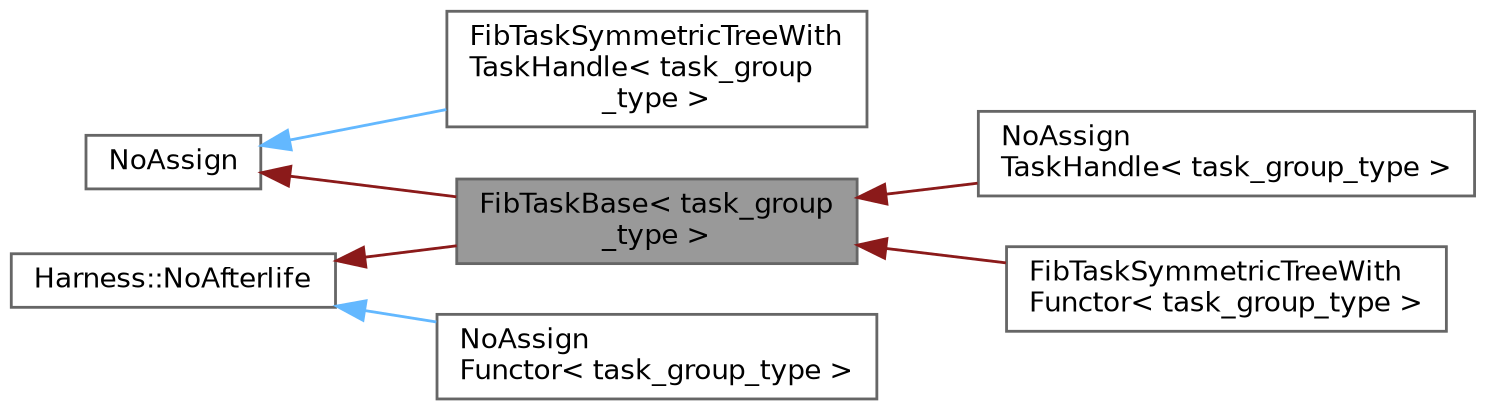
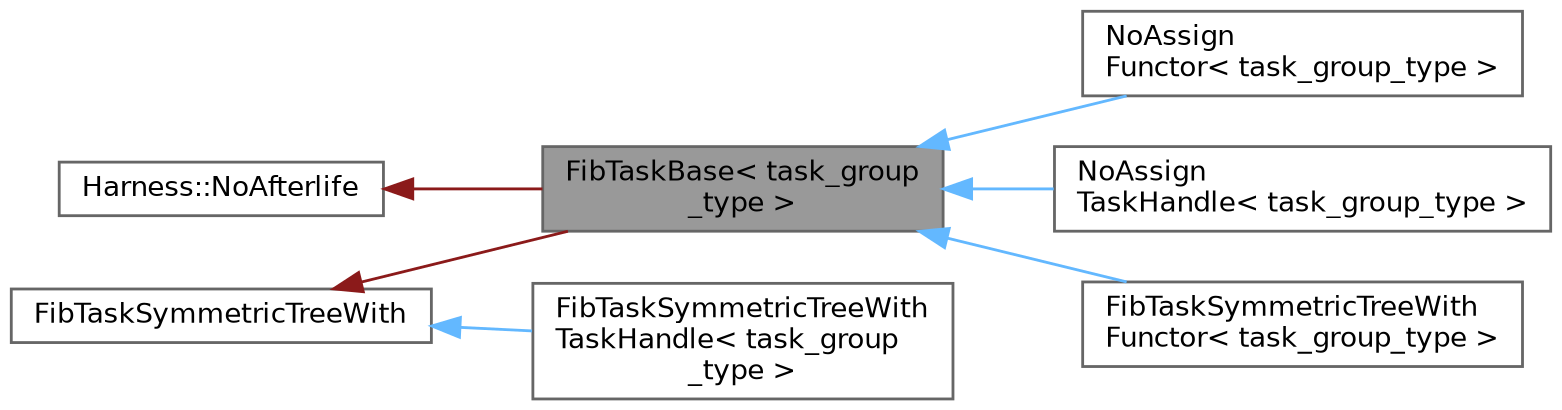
  digraph {
    rankdir=LR
    node [color=gray40 fillcolor=white fontname=Helvetica fontsize=10 shape=box style=filled]
    edge [color=steelblue1 dir=back fontname=Helvetica fontsize=10 labelfontname=Helvetica labelfontsize=10 style=solid]
    n1 [fillcolor=grey60 fontcolor=black height=0.2 label="FibTaskBase\< task_group\l_type \>" width=0.4]
    n2 [height=0.2 label="NoAssign\lFunctor\< task_group_type \>" width=0.4]
    n3 [height=0.2 label="NoAssign\lTaskHandle\< task_group_type \>" width=0.4]
    n4 [height=0.2 label="FibTaskSymmetricTreeWith\lFunctor\< task_group_type \>" width=0.4]
    n5 [height=0.2 label="FibTaskSymmetricTreeWith\lTaskHandle\< task_group\l_type \>" width=0.4]
-   n6 [height=0.2 label=NoAssign width=0.4]
+   n6 [height=0.2 label=FibTaskSymmetricTreeWith width=0.4]
    n7 [height=0.2 label="Harness::NoAfterlife" width=0.4]
-   n7 -> n2
-   n1 -> n3 [color=firebrick4]
-   n1 -> n4 [color=firebrick4]
+   n1 -> n2
+   n1 -> n3
+   n1 -> n4
    n6 -> n1 [color=firebrick4]
    n6 -> n5
    n7 -> n1 [color=firebrick4]
  }
